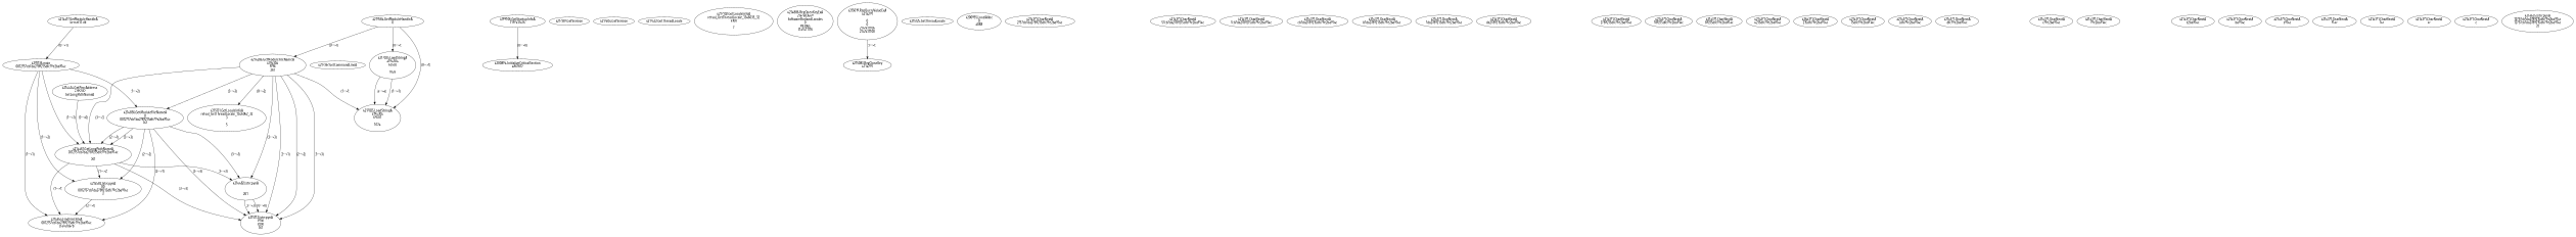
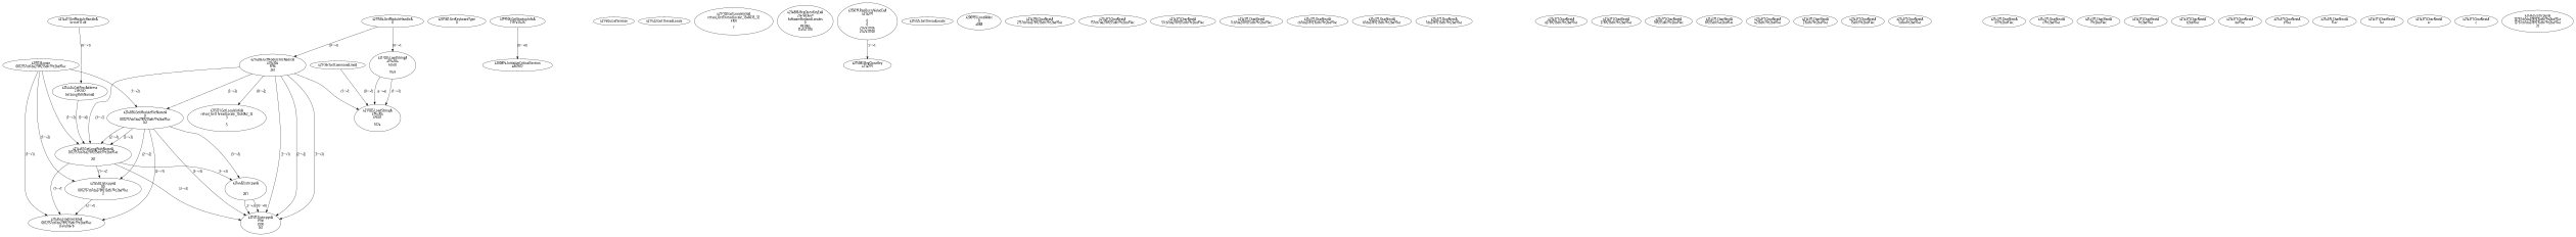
  digraph {
    fontname="Fira Sans"
    node [fontname="Fira Sans"]
    edge [fontname="Fira Sans"]
    n1 [label="4270136.main\n0012757cb7da2789215dfc79e2ba914c"]
    n2 [label="4214856.GetModuleFileNameA\n0\n0012757cb7da2789215dfc79e2ba914c\n261"]
    n3 [label="4214461.GetLongPathNameA\n0012757cb7da2789215dfc79e2ba914c\n\n261"]
    n4 [label="4214582.lstrcpynA\n00\n0012757cb7da2789215dfc79e2ba914c\n3"]
    n5 [label="4214654.FindFirstFileA\n0012757cb7da2789215dfc79e2ba914c\n2147410478"]
    n6 [label="4214482.lstrcpynA\n\n\n261"]
    n7 [label="4215112.lstrcpynA\nPZM\nPZM\n261"]
    n8 [label="4217684.GetModuleHandleA\n0"]
    n9 [label="4214286.GetModuleFileNameA\n4194304\nPZM\n261"]
    n10 [label="4217025.LoadStringA\n4194304\n65502\n\n1024"]
    n11 [label="4217025.LoadStringA\n4194304\n65501\n\n1024"]
    n12 [label="4215131.GetLocaleInfoA\nretval_GetThreadLocale_1346062_32\n3\n\n5"]
+   n13 [label="4207361.GetKeyboardType\n0"]
    n14 [label="4217367.GetCommandLineA\n"]
    n15 [label="4199106.GetStartupInfoA\n2197412416"]
    n16 [label="4200894.InitializeCriticalSection\n4867812"]
-   n17 [label="4217387.GetVersion\n"]
    n18 [label="4217404.GetVersion\n"]
    n19 [label="4217432.GetThreadLocale\n"]
    n20 [label="4217102.GetLocaleInfoA\nretval_GetThreadLocale_1346035_32\n4100\n\n7"]
    n21 [label="4214886.RegOpenKeyExA\n2147483649\nSoftware\Borland\Locales\n0\n983065\n2147411116"]
    n22 [label="4214417.GetModuleHandleA\nkernel32.dll"]
    n23 [label="4214434.GetProcAddress\n6295592\nGetLongPathNameA"]
    n24 [label="4215019.RegQueryValueExA\n4214291\n\n0\n0\n2147411106\n2147411100"]
    n25 [label="4215083.RegCloseKey\n4214291"]
    n26 [label="4215125.GetThreadLocale\n"]
    n27 [label="4200955.LocalAlloc\n0\n4088"]
-   n28 [label="4214371.CharNextA\n2757cb7da2789215dfc79e2ba914c"]
+   n28 [label="4214378.CharNextA\n2757cb7da2789215dfc79e2ba914c"]
+   n29 [label="4214371.CharNextA\n757cb7da2789215dfc79e2ba914c"]
    n30 [label="4214371.CharNextA\n57cb7da2789215dfc79e2ba914c"]
    n31 [label="4214371.CharNextA\n7cb7da2789215dfc79e2ba914c"]
    n32 [label="4214371.CharNextA\ncb7da2789215dfc79e2ba914c"]
    n33 [label="4214371.CharNextA\nb7da2789215dfc79e2ba914c"]
    n34 [label="4214371.CharNextA\n7da2789215dfc79e2ba914c"]
-   n35 [label="4214371.CharNextA\nda2789215dfc79e2ba914c"]
+   n36 [label="4214371.CharNextA\na2789215dfc79e2ba914c"]
    n37 [label="4214371.CharNextA\n2789215dfc79e2ba914c"]
-   n38 [label="4214371.CharNextA\n789215dfc79e2ba914c"]
-   n39 [label="4214371.CharNextA\n89215dfc79e2ba914c"]
+   n38 [label="4214771.CharNextA\n789215dfc79e2ba914c"]
+   n39 [label="4214371.CharNextA\n89215dfc74e2ba914c"]
    n40 [label="4214371.CharNextA\n4215dfc79e2ba914c"]
-   n41 [label="4264371.CharNextA\n215dfc79e2ba914c"]
+   n41 [label="4214371.CharNextA\n215dfc79e2ba914c"]
    n42 [label="4214371.CharNextA\n15dfc79e2ba914c"]
-   n43 [label="4214371.CharNextA\n5dfc79e2ba914c"]
-   n44 [label="4214371.CharNextA\ndfc79e2ba914c"]
+   n43 [label="4214371.CharNextA\n5dfc49e2ba914c"]
+   n45 [label="4214371.CharNextA\nfc79e2ba914c"]
    n46 [label="4214371.CharNextA\nc79e2ba914c"]
    n47 [label="4214371.CharNextA\n79e2ba914c"]
+   n48 [label="4214371.CharNextA\n9e2ba914c"]
    n49 [label="4214371.CharNextA\ne2ba914c"]
    n50 [label="4214371.CharNextA\nba914c"]
    n51 [label="4214371.CharNextA\na914c"]
-   n52 [label="4214371.CharNextA\n914c"]
+   n52 [label="4214376.CharNextA\n914c"]
    n53 [label="4214371.CharNextA\n14c"]
    n54 [label="4214371.CharNextA\n4c"]
    n55 [label="4214371.CharNextA\nc"]
    n56 [label="4214635.lstrcpynA\n12757cb7da2789215dfc79e2ba914c\n12757cb7da2789215dfc79e2ba914c\n31"]
    n1 -> n2 [label="(1-->2)"]
    n1 -> n3 [label="(1-->1)"]
    n1 -> n4 [label="(1-->2)"]
    n1 -> n5 [label="(1-->1)"]
    n2 -> n3 [label="(2-->1)"]
    n2 -> n3 [label="(3-->3)"]
    n2 -> n4 [label="(2-->2)"]
    n2 -> n5 [label="(2-->1)"]
    n2 -> n6 [label="(3-->3)"]
    n2 -> n7 [label="(3-->3)"]
    n3 -> n4 [label="(1-->2)"]
    n3 -> n5 [label="(1-->1)"]
    n3 -> n6 [label="(3-->3)"]
    n3 -> n7 [label="(3-->3)"]
    n4 -> n5 [label="(2-->1)"]
    n6 -> n7 [label="(3-->3)"]
    n6 -> n7 [label="(0-->0)"]
    n8 -> n9 [label="(0-->1)"]
    n8 -> n10 [label="(0-->1)"]
-   n8 -> n11 [label="(0-->1)"]
+   n14 -> n11 [label="(0-->1)"]
    n9 -> n2 [label="(3-->3)"]
    n9 -> n3 [label="(3-->3)"]
-   n9 -> n6 [label="(3-->3)"]
    n9 -> n7 [label="(2-->1)"]
    n9 -> n7 [label="(2-->2)"]
    n9 -> n7 [label="(3-->3)"]
    n9 -> n11 [label="(1-->1)"]
    n9 -> n12 [label="(0-->2)"]
    n10 -> n11 [label="(1-->1)"]
    n10 -> n11 [label="(4-->4)"]
    n15 -> n16 [label="(0-->0)"]
-   n22 -> n1 [label="(0-->1)"]
+   n22 -> n23 [label="(0-->1)"]
    n23 -> n3 [label="(0-->0)"]
    n24 -> n25 [label="(1-->1)"]
  }
